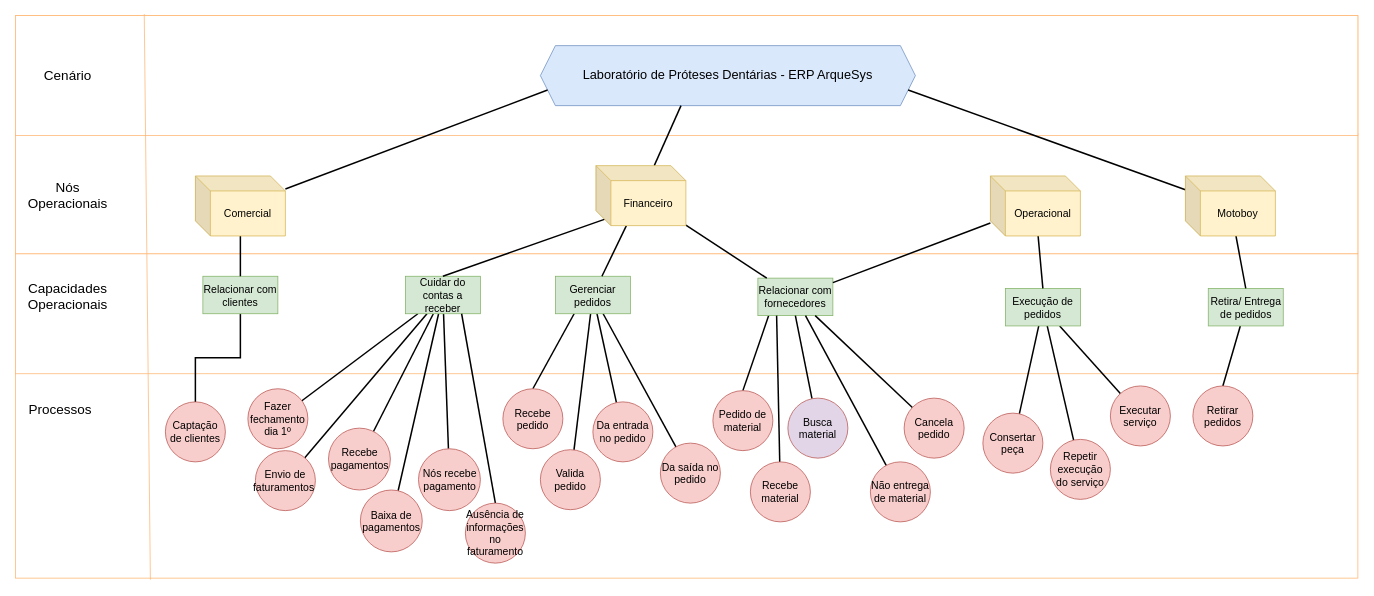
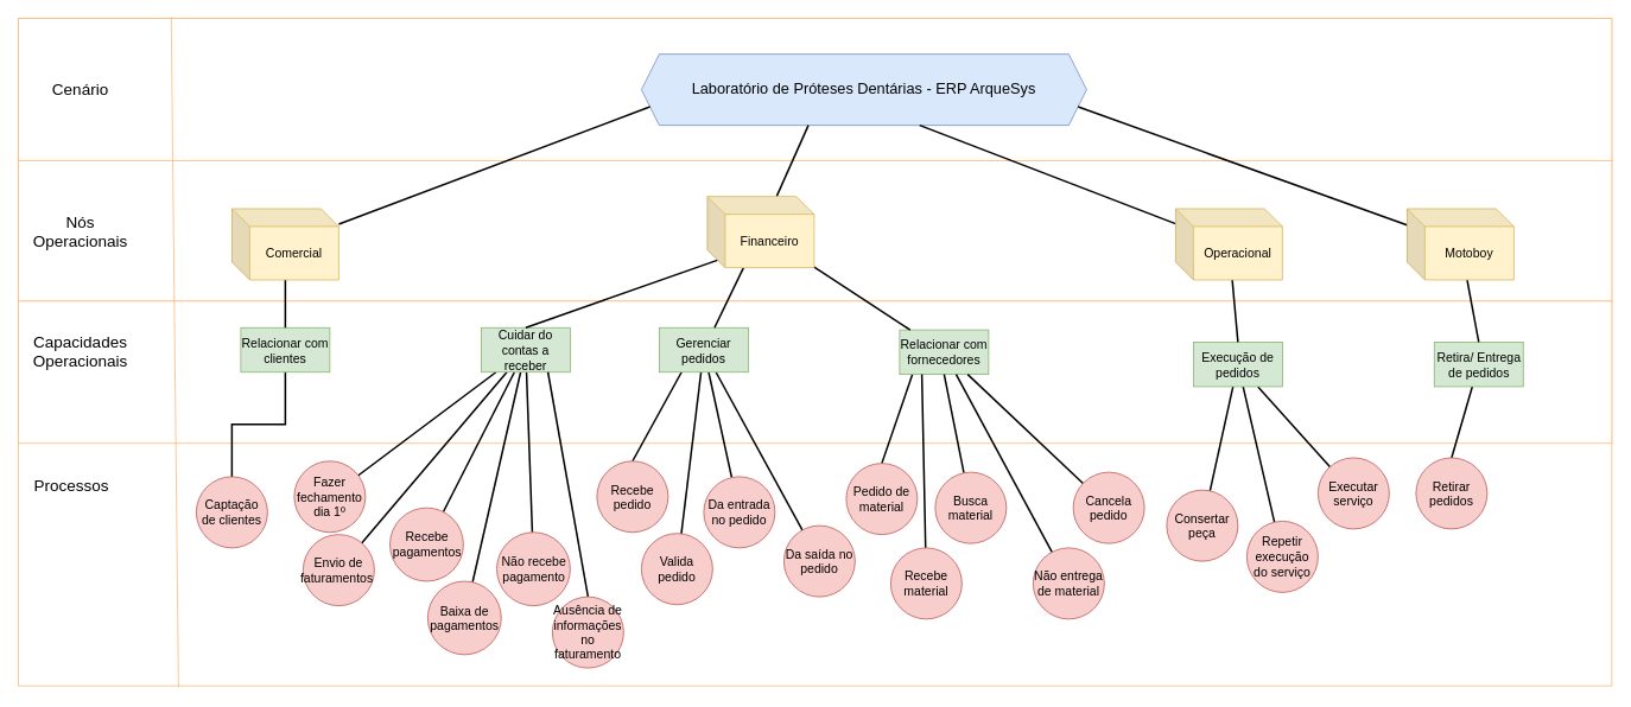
  <mxCell id="0" />
  <mxCell id="1" parent="0" />
  <mxCell id="2" value="" style="rounded=0;whiteSpace=wrap;html=1;strokeColor=#FFB570;" vertex="1" parent="1"><mxGeometry x="20" y="20" width="1790" height="750" as="geometry" /></mxCell>
  <mxCell id="3" value="" style="rounded=0;whiteSpace=wrap;html=1;strokeColor=#FFB570;" vertex="1" parent="1"><mxGeometry x="20" y="337.5" width="1790" height="160" as="geometry" /></mxCell>
  <mxCell id="4" value="" style="rounded=0;whiteSpace=wrap;html=1;strokeColor=#FFB570;" vertex="1" parent="1"><mxGeometry x="20" y="177.5" width="1790" height="160" as="geometry" /></mxCell>
  <mxCell id="5" value="" style="rounded=0;whiteSpace=wrap;html=1;strokeColor=#FFB570;" vertex="1" parent="1"><mxGeometry x="20" y="20" width="1790" height="160" as="geometry" /></mxCell>
  <mxCell id="6" value="&lt;font style=&quot;font-size: 18px&quot;&gt;Cenário&lt;/font&gt;" style="text;html=1;strokeColor=none;fillColor=none;align=center;verticalAlign=middle;whiteSpace=wrap;rounded=0;" vertex="1" parent="1"><mxGeometry x="60" y="90" width="60" height="20" as="geometry" /></mxCell>
  <mxCell id="7" value="&lt;font style=&quot;font-size: 18px&quot;&gt;Nós&lt;br&gt;Operacionais&lt;br&gt;&lt;/font&gt;" style="text;html=1;strokeColor=none;fillColor=none;align=center;verticalAlign=middle;whiteSpace=wrap;rounded=0;" vertex="1" parent="1"><mxGeometry x="30" y="250" width="120" height="20" as="geometry" /></mxCell>
  <mxCell id="8" value="&lt;font style=&quot;font-size: 17px&quot;&gt;Laboratório de Próteses Dentárias - ERP ArqueSys&lt;/font&gt;" style="shape=hexagon;perimeter=hexagonPerimeter2;whiteSpace=wrap;html=1;fixedSize=1;fillColor=#dae8fc;strokeColor=#6c8ebf;" vertex="1" parent="1"><mxGeometry x="720" y="60" width="500" height="80" as="geometry" /></mxCell>
  <mxCell id="9" value="&lt;font style=&quot;font-size: 18px&quot;&gt;Capacidades&lt;br&gt;Operacionais&lt;br&gt;&lt;/font&gt;" style="text;html=1;strokeColor=none;fillColor=none;align=center;verticalAlign=middle;whiteSpace=wrap;rounded=0;" vertex="1" parent="1"><mxGeometry x="30" y="385" width="120" height="20" as="geometry" /></mxCell>
  <mxCell id="10" value="&lt;font style=&quot;font-size: 18px&quot;&gt;Processos&lt;br&gt;&lt;/font&gt;" style="text;html=1;strokeColor=none;fillColor=none;align=center;verticalAlign=middle;whiteSpace=wrap;rounded=0;" vertex="1" parent="1"><mxGeometry x="40" y="535" width="80" height="20" as="geometry" /></mxCell>
  <mxCell id="11" style="edgeStyle=orthogonalEdgeStyle;rounded=0;orthogonalLoop=1;jettySize=auto;html=1;entryX=0.5;entryY=0;entryDx=0;entryDy=0;endArrow=none;endFill=0;strokeWidth=2;" edge="1" parent="1" source="12" target="32"><mxGeometry relative="1" as="geometry" /></mxCell>
  <mxCell id="12" value="&lt;font style=&quot;font-size: 14px&quot;&gt;Relacionar com clientes&lt;/font&gt;" style="rounded=0;whiteSpace=wrap;html=1;fillColor=#d5e8d4;strokeColor=#82b366;" vertex="1" parent="1"><mxGeometry x="270" y="367.5" width="100" height="50" as="geometry" /></mxCell>
  <mxCell id="13" style="rounded=0;orthogonalLoop=1;jettySize=auto;html=1;endArrow=none;endFill=0;strokeWidth=2;" edge="1" parent="1" source="18" target="58"><mxGeometry relative="1" as="geometry" /></mxCell>
  <mxCell id="14" style="rounded=0;orthogonalLoop=1;jettySize=auto;html=1;endArrow=none;endFill=0;strokeWidth=2;" edge="1" parent="1" source="18" target="33"><mxGeometry relative="1" as="geometry" /></mxCell>
  <mxCell id="15" style="rounded=0;orthogonalLoop=1;jettySize=auto;html=1;endArrow=none;endFill=0;strokeWidth=2;" edge="1" parent="1" source="18" target="59"><mxGeometry relative="1" as="geometry" /></mxCell>
  <mxCell id="16" style="rounded=0;orthogonalLoop=1;jettySize=auto;html=1;endArrow=none;endFill=0;strokeWidth=2;" edge="1" parent="1" source="18" target="34"><mxGeometry relative="1" as="geometry" /></mxCell>
  <mxCell id="17" style="rounded=0;orthogonalLoop=1;jettySize=auto;html=1;endArrow=none;endFill=0;strokeWidth=2;" edge="1" parent="1" source="18" target="60"><mxGeometry relative="1" as="geometry" /></mxCell>
  <mxCell id="18" value="&lt;span style=&quot;font-size: 14px&quot;&gt;Cuidar do contas a receber&lt;/span&gt;" style="rounded=0;whiteSpace=wrap;html=1;fillColor=#d5e8d4;strokeColor=#82b366;" vertex="1" parent="1"><mxGeometry x="540" y="367.5" width="100" height="50" as="geometry" /></mxCell>
  <mxCell id="19" style="rounded=0;orthogonalLoop=1;jettySize=auto;html=1;entryX=0.5;entryY=0;entryDx=0;entryDy=0;endArrow=none;endFill=0;strokeWidth=2;exitX=0.25;exitY=1;exitDx=0;exitDy=0;" edge="1" parent="1" source="23" target="35"><mxGeometry relative="1" as="geometry" /></mxCell>
  <mxCell id="20" style="rounded=0;orthogonalLoop=1;jettySize=auto;html=1;endArrow=none;endFill=0;strokeWidth=2;" edge="1" parent="1" source="23" target="37"><mxGeometry relative="1" as="geometry" /></mxCell>
  <mxCell id="21" style="rounded=0;orthogonalLoop=1;jettySize=auto;html=1;endArrow=none;endFill=0;strokeWidth=2;" edge="1" parent="1" source="23" target="38"><mxGeometry relative="1" as="geometry" /></mxCell>
  <mxCell id="22" style="rounded=0;orthogonalLoop=1;jettySize=auto;html=1;endArrow=none;endFill=0;strokeWidth=2;" edge="1" parent="1" source="23" target="36"><mxGeometry relative="1" as="geometry" /></mxCell>
  <mxCell id="23" value="&lt;span style=&quot;font-size: 14px&quot;&gt;Gerenciar pedidos&lt;/span&gt;" style="rounded=0;whiteSpace=wrap;html=1;fillColor=#d5e8d4;strokeColor=#82b366;" vertex="1" parent="1"><mxGeometry x="740" y="367.5" width="100" height="50" as="geometry" /></mxCell>
  <mxCell id="24" style="rounded=0;orthogonalLoop=1;jettySize=auto;html=1;entryX=0.5;entryY=0;entryDx=0;entryDy=0;endArrow=none;endFill=0;strokeWidth=2;exitX=0.144;exitY=0.999;exitDx=0;exitDy=0;exitPerimeter=0;" edge="1" parent="1" source="25" target="39"><mxGeometry relative="1" as="geometry" /></mxCell>
  <mxCell id="25" value="&lt;span style=&quot;font-size: 14px&quot;&gt;Relacionar com fornecedores&lt;/span&gt;" style="rounded=0;whiteSpace=wrap;html=1;fillColor=#d5e8d4;strokeColor=#82b366;" vertex="1" parent="1"><mxGeometry x="1010" y="370" width="100" height="50" as="geometry" /></mxCell>
  <mxCell id="26" style="rounded=0;orthogonalLoop=1;jettySize=auto;html=1;endArrow=none;endFill=0;strokeWidth=2;" edge="1" parent="1" source="29" target="40"><mxGeometry relative="1" as="geometry" /></mxCell>
  <mxCell id="27" style="rounded=0;orthogonalLoop=1;jettySize=auto;html=1;endArrow=none;endFill=0;strokeWidth=2;" edge="1" parent="1" source="29" target="56"><mxGeometry relative="1" as="geometry" /></mxCell>
  <mxCell id="28" style="rounded=0;orthogonalLoop=1;jettySize=auto;html=1;endArrow=none;endFill=0;strokeWidth=2;" edge="1" parent="1" source="29" target="57"><mxGeometry relative="1" as="geometry" /></mxCell>
  <mxCell id="29" value="&lt;span style=&quot;font-size: 14px&quot;&gt;Execução de pedidos&lt;/span&gt;" style="rounded=0;whiteSpace=wrap;html=1;fillColor=#d5e8d4;strokeColor=#82b366;" vertex="1" parent="1"><mxGeometry x="1340" y="383.75" width="100" height="50" as="geometry" /></mxCell>
  <mxCell id="30" style="rounded=0;orthogonalLoop=1;jettySize=auto;html=1;entryX=0.5;entryY=0;entryDx=0;entryDy=0;endArrow=none;endFill=0;strokeWidth=2;" edge="1" parent="1" source="31" target="41"><mxGeometry relative="1" as="geometry" /></mxCell>
  <mxCell id="31" value="&lt;span style=&quot;font-size: 14px&quot;&gt;Retira/ Entrega de pedidos&lt;/span&gt;" style="rounded=0;whiteSpace=wrap;html=1;fillColor=#d5e8d4;strokeColor=#82b366;" vertex="1" parent="1"><mxGeometry x="1610.5" y="383.75" width="100" height="50" as="geometry" /></mxCell>
  <mxCell id="32" value="&lt;span style=&quot;font-family: &amp;#34;helvetica&amp;#34; ; font-size: 14px&quot;&gt;Captação de clientes&lt;/span&gt;" style="ellipse;whiteSpace=wrap;html=1;aspect=fixed;fillColor=#f8cecc;strokeColor=#b85450;" vertex="1" parent="1"><mxGeometry x="220" y="535" width="80" height="80" as="geometry" /></mxCell>
  <mxCell id="33" value="&lt;span style=&quot;font-size: 14px&quot;&gt;Envio de&lt;br&gt;faturamentos&amp;nbsp;&lt;/span&gt;" style="ellipse;whiteSpace=wrap;html=1;aspect=fixed;fillColor=#f8cecc;strokeColor=#b85450;" vertex="1" parent="1"><mxGeometry x="340" y="600" width="80" height="80" as="geometry" /></mxCell>
  <mxCell id="34" value="&lt;span style=&quot;font-size: 14px&quot;&gt;Baixa de pagamentos&lt;/span&gt;" style="ellipse;whiteSpace=wrap;html=1;aspect=fixed;fillColor=#f8cecc;strokeColor=#b85450;direction=west;" vertex="1" parent="1"><mxGeometry x="480" y="652.5" width="82.5" height="82.5" as="geometry" /></mxCell>
  <mxCell id="35" value="&lt;span style=&quot;font-size: 14px&quot;&gt;Recebe pedido&lt;/span&gt;" style="ellipse;whiteSpace=wrap;html=1;aspect=fixed;fillColor=#f8cecc;strokeColor=#b85450;" vertex="1" parent="1"><mxGeometry x="670" y="517.5" width="80" height="80" as="geometry" /></mxCell>
  <mxCell id="36" value="&lt;span style=&quot;font-size: 14px&quot;&gt;Da entrada no pedido&lt;/span&gt;" style="ellipse;whiteSpace=wrap;html=1;aspect=fixed;fillColor=#f8cecc;strokeColor=#b85450;" vertex="1" parent="1"><mxGeometry x="790" y="535" width="80" height="80" as="geometry" /></mxCell>
  <mxCell id="37" value="&lt;span style=&quot;font-size: 14px&quot;&gt;Da saída no pedido&lt;/span&gt;" style="ellipse;whiteSpace=wrap;html=1;aspect=fixed;fillColor=#f8cecc;strokeColor=#b85450;direction=south;" vertex="1" parent="1"><mxGeometry x="880" y="590" width="80" height="80" as="geometry" /></mxCell>
  <mxCell id="38" value="&lt;span style=&quot;font-size: 14px&quot;&gt;Valida pedido&lt;/span&gt;" style="ellipse;whiteSpace=wrap;html=1;aspect=fixed;fillColor=#f8cecc;strokeColor=#b85450;" vertex="1" parent="1"><mxGeometry x="720" y="598.75" width="80" height="80" as="geometry" /></mxCell>
  <mxCell id="39" value="&lt;span style=&quot;font-size: 14px&quot;&gt;Pedido de material&lt;/span&gt;" style="ellipse;whiteSpace=wrap;html=1;aspect=fixed;fillColor=#f8cecc;strokeColor=#b85450;" vertex="1" parent="1"><mxGeometry x="950" y="520" width="80" height="80" as="geometry" /></mxCell>
  <mxCell id="40" value="&lt;span style=&quot;font-size: 14px&quot;&gt;Executar serviço&lt;/span&gt;" style="ellipse;whiteSpace=wrap;html=1;aspect=fixed;fillColor=#f8cecc;strokeColor=#b85450;" vertex="1" parent="1"><mxGeometry x="1480" y="513.75" width="80" height="80" as="geometry" /></mxCell>
  <mxCell id="41" value="&lt;span style=&quot;font-size: 14px&quot;&gt;Retirar pedidos&lt;/span&gt;" style="ellipse;whiteSpace=wrap;html=1;aspect=fixed;fillColor=#f8cecc;strokeColor=#b85450;" vertex="1" parent="1"><mxGeometry x="1590" y="513.75" width="80" height="80" as="geometry" /></mxCell>
  <mxCell id="42" style="edgeStyle=orthogonalEdgeStyle;rounded=0;orthogonalLoop=1;jettySize=auto;html=1;entryX=0.5;entryY=0;entryDx=0;entryDy=0;endArrow=none;endFill=0;strokeWidth=2;" edge="1" parent="1" source="44" target="12"><mxGeometry relative="1" as="geometry" /></mxCell>
  <mxCell id="43" style="edgeStyle=none;rounded=0;orthogonalLoop=1;jettySize=auto;html=1;entryX=0;entryY=0.75;entryDx=0;entryDy=0;endArrow=none;endFill=0;strokeWidth=2;" edge="1" parent="1" source="44" target="8"><mxGeometry relative="1" as="geometry" /></mxCell>
  <mxCell id="44" value="&lt;span style=&quot;font-size: 14px&quot;&gt;Comercial&lt;/span&gt;" style="shape=cube;whiteSpace=wrap;html=1;boundedLbl=1;backgroundOutline=1;darkOpacity=0.05;darkOpacity2=0.1;fillColor=#fff2cc;strokeColor=#d6b656;" vertex="1" parent="1"><mxGeometry x="260" y="233.75" width="120" height="80" as="geometry" /></mxCell>
  <mxCell id="45" style="rounded=0;orthogonalLoop=1;jettySize=auto;html=1;entryX=0.5;entryY=0;entryDx=0;entryDy=0;endArrow=none;endFill=0;strokeWidth=2;" edge="1" parent="1" target="18"><mxGeometry relative="1" as="geometry"><mxPoint x="810" y="290" as="sourcePoint" /></mxGeometry></mxCell>
  <mxCell id="46" style="rounded=0;orthogonalLoop=1;jettySize=auto;html=1;endArrow=none;endFill=0;strokeWidth=2;" edge="1" parent="1" source="49" target="23"><mxGeometry relative="1" as="geometry" /></mxCell>
  <mxCell id="47" style="rounded=0;orthogonalLoop=1;jettySize=auto;html=1;endArrow=none;endFill=0;strokeWidth=2;" edge="1" parent="1" source="49" target="25"><mxGeometry relative="1" as="geometry" /></mxCell>
  <mxCell id="48" style="edgeStyle=none;rounded=0;orthogonalLoop=1;jettySize=auto;html=1;entryX=0.375;entryY=1;entryDx=0;entryDy=0;endArrow=none;endFill=0;strokeWidth=2;" edge="1" parent="1" source="49" target="8"><mxGeometry relative="1" as="geometry" /></mxCell>
  <mxCell id="49" value="&lt;span style=&quot;font-size: 14px&quot;&gt;Financeiro&lt;/span&gt;" style="shape=cube;whiteSpace=wrap;html=1;boundedLbl=1;backgroundOutline=1;darkOpacity=0.05;darkOpacity2=0.1;fillColor=#fff2cc;strokeColor=#d6b656;" vertex="1" parent="1"><mxGeometry x="794" y="220" width="120" height="80" as="geometry" /></mxCell>
  <mxCell id="50" style="rounded=0;orthogonalLoop=1;jettySize=auto;html=1;entryX=0.5;entryY=0;entryDx=0;entryDy=0;endArrow=none;endFill=0;strokeWidth=2;" edge="1" parent="1" source="52" target="29"><mxGeometry relative="1" as="geometry" /></mxCell>
- <mxCell id="51" style="edgeStyle=none;rounded=0;orthogonalLoop=1;jettySize=auto;html=1;endArrow=none;endFill=0;strokeWidth=2;" edge="1" parent="1" source="52" target="25"><mxGeometry relative="1" as="geometry" /></mxCell>
+ <mxCell id="51" style="edgeStyle=none;rounded=0;orthogonalLoop=1;jettySize=auto;html=1;entryX=0.625;entryY=1;entryDx=0;entryDy=0;endArrow=none;endFill=0;strokeWidth=2;" edge="1" parent="1" source="52" target="8"><mxGeometry relative="1" as="geometry" /></mxCell>
  <mxCell id="52" value="&lt;span style=&quot;font-size: 14px&quot;&gt;Operacional&lt;/span&gt;" style="shape=cube;whiteSpace=wrap;html=1;boundedLbl=1;backgroundOutline=1;darkOpacity=0.05;darkOpacity2=0.1;fillColor=#fff2cc;strokeColor=#d6b656;" vertex="1" parent="1"><mxGeometry x="1320" y="233.75" width="120" height="80" as="geometry" /></mxCell>
  <mxCell id="53" style="rounded=0;orthogonalLoop=1;jettySize=auto;html=1;entryX=0.5;entryY=0;entryDx=0;entryDy=0;endArrow=none;endFill=0;strokeWidth=2;" edge="1" parent="1" source="55" target="31"><mxGeometry relative="1" as="geometry" /></mxCell>
  <mxCell id="54" style="edgeStyle=none;rounded=0;orthogonalLoop=1;jettySize=auto;html=1;entryX=1;entryY=0.75;entryDx=0;entryDy=0;endArrow=none;endFill=0;strokeWidth=2;" edge="1" parent="1" source="55" target="8"><mxGeometry relative="1" as="geometry" /></mxCell>
  <mxCell id="55" value="&lt;span style=&quot;font-size: 14px&quot;&gt;Motoboy&lt;/span&gt;" style="shape=cube;whiteSpace=wrap;html=1;boundedLbl=1;backgroundOutline=1;darkOpacity=0.05;darkOpacity2=0.1;fillColor=#fff2cc;strokeColor=#d6b656;" vertex="1" parent="1"><mxGeometry x="1580" y="233.75" width="120" height="80" as="geometry" /></mxCell>
  <mxCell id="56" value="&lt;span style=&quot;font-size: 14px&quot;&gt;Repetir execução do serviço&lt;/span&gt;" style="ellipse;whiteSpace=wrap;html=1;aspect=fixed;fillColor=#f8cecc;strokeColor=#b85450;" vertex="1" parent="1"><mxGeometry x="1400" y="585" width="80" height="80" as="geometry" /></mxCell>
  <mxCell id="57" value="&lt;span style=&quot;font-size: 14px&quot;&gt;Consertar peça&lt;/span&gt;" style="ellipse;whiteSpace=wrap;html=1;aspect=fixed;fillColor=#f8cecc;strokeColor=#b85450;" vertex="1" parent="1"><mxGeometry x="1310" y="550" width="80" height="80" as="geometry" /></mxCell>
  <mxCell id="58" value="&lt;span style=&quot;font-size: 14px&quot;&gt;Fazer fechamento dia 1º&lt;/span&gt;" style="ellipse;whiteSpace=wrap;html=1;aspect=fixed;fillColor=#f8cecc;strokeColor=#b85450;" vertex="1" parent="1"><mxGeometry x="330" y="517.5" width="80" height="80" as="geometry" /></mxCell>
  <mxCell id="59" value="&lt;span style=&quot;font-size: 14px&quot;&gt;Recebe pagamentos&lt;/span&gt;" style="ellipse;whiteSpace=wrap;html=1;aspect=fixed;fillColor=#f8cecc;strokeColor=#b85450;" vertex="1" parent="1"><mxGeometry x="437.5" y="570" width="82.5" height="82.5" as="geometry" /></mxCell>
- <mxCell id="60" value="&lt;span style=&quot;font-size: 14px&quot;&gt;Nós recebe pagamento&lt;/span&gt;" style="ellipse;whiteSpace=wrap;html=1;aspect=fixed;fillColor=#f8cecc;strokeColor=#b85450;" vertex="1" parent="1"><mxGeometry x="557.5" y="597.5" width="82.5" height="82.5" as="geometry" /></mxCell>
+ <mxCell id="60" value="&lt;span style=&quot;font-size: 14px&quot;&gt;Não recebe pagamento&lt;/span&gt;" style="ellipse;whiteSpace=wrap;html=1;aspect=fixed;fillColor=#f8cecc;strokeColor=#b85450;" vertex="1" parent="1"><mxGeometry x="557.5" y="597.5" width="82.5" height="82.5" as="geometry" /></mxCell>
  <mxCell id="61" style="rounded=0;orthogonalLoop=1;jettySize=auto;html=1;entryX=0.75;entryY=1;entryDx=0;entryDy=0;endArrow=none;endFill=0;strokeWidth=2;exitX=0.5;exitY=0;exitDx=0;exitDy=0;" edge="1" parent="1" source="62" target="18"><mxGeometry relative="1" as="geometry" /></mxCell>
  <mxCell id="62" value="&lt;span style=&quot;font-size: 14px&quot;&gt;Ausência de informações no faturamento&lt;/span&gt;" style="ellipse;whiteSpace=wrap;html=1;aspect=fixed;fillColor=#f8cecc;strokeColor=#b85450;" vertex="1" parent="1"><mxGeometry x="620" y="670" width="80" height="80" as="geometry" /></mxCell>
  <mxCell id="63" style="edgeStyle=none;rounded=0;orthogonalLoop=1;jettySize=auto;html=1;endArrow=none;endFill=0;strokeWidth=2;entryX=0.25;entryY=1;entryDx=0;entryDy=0;" edge="1" parent="1" source="64" target="25"><mxGeometry relative="1" as="geometry" /></mxCell>
  <mxCell id="64" value="&lt;span style=&quot;font-size: 14px&quot;&gt;Recebe material&lt;/span&gt;" style="ellipse;whiteSpace=wrap;html=1;aspect=fixed;fillColor=#f8cecc;strokeColor=#b85450;" vertex="1" parent="1"><mxGeometry x="1000" y="615" width="80" height="80" as="geometry" /></mxCell>
  <mxCell id="65" style="edgeStyle=none;rounded=0;orthogonalLoop=1;jettySize=auto;html=1;entryX=0.5;entryY=1;entryDx=0;entryDy=0;endArrow=none;endFill=0;strokeWidth=2;" edge="1" parent="1" source="66" target="25"><mxGeometry relative="1" as="geometry" /></mxCell>
- <mxCell id="66" value="&lt;span style=&quot;font-size: 14px&quot;&gt;Busca material&lt;/span&gt;" style="ellipse;whiteSpace=wrap;html=1;aspect=fixed;fillColor=#e1d5e7;strokeColor=#b85450;" vertex="1" parent="1"><mxGeometry x="1050" y="530" width="80" height="80" as="geometry" /></mxCell>
+ <mxCell id="66" value="&lt;span style=&quot;font-size: 14px&quot;&gt;Busca material&lt;/span&gt;" style="ellipse;whiteSpace=wrap;html=1;aspect=fixed;fillColor=#f8cecc;strokeColor=#b85450;" vertex="1" parent="1"><mxGeometry x="1050" y="530" width="80" height="80" as="geometry" /></mxCell>
  <mxCell id="67" style="edgeStyle=none;rounded=0;orthogonalLoop=1;jettySize=auto;html=1;endArrow=none;endFill=0;strokeWidth=2;" edge="1" parent="1" source="68" target="25"><mxGeometry relative="1" as="geometry" /></mxCell>
  <mxCell id="68" value="&lt;span style=&quot;font-size: 14px&quot;&gt;Não entrega de material&lt;/span&gt;" style="ellipse;whiteSpace=wrap;html=1;aspect=fixed;fillColor=#f8cecc;strokeColor=#b85450;direction=south;" vertex="1" parent="1"><mxGeometry x="1160" y="615" width="80" height="80" as="geometry" /></mxCell>
  <mxCell id="69" style="edgeStyle=none;rounded=0;orthogonalLoop=1;jettySize=auto;html=1;endArrow=none;endFill=0;strokeWidth=2;" edge="1" parent="1" source="70" target="25"><mxGeometry relative="1" as="geometry" /></mxCell>
  <mxCell id="70" value="&lt;span style=&quot;font-size: 14px&quot;&gt;Cancela pedido&lt;/span&gt;" style="ellipse;whiteSpace=wrap;html=1;aspect=fixed;fillColor=#f8cecc;strokeColor=#b85450;" vertex="1" parent="1"><mxGeometry x="1205" y="530" width="80" height="80" as="geometry" /></mxCell>
  <mxCell id="71" value="" style="endArrow=none;html=1;strokeColor=#FFB570;entryX=0.096;entryY=-0.013;entryDx=0;entryDy=0;entryPerimeter=0;" edge="1" parent="1" target="5"><mxGeometry width="50" height="50" relative="1" as="geometry"><mxPoint x="200" y="772" as="sourcePoint" /><mxPoint x="180" y="20" as="targetPoint" /></mxGeometry></mxCell>
